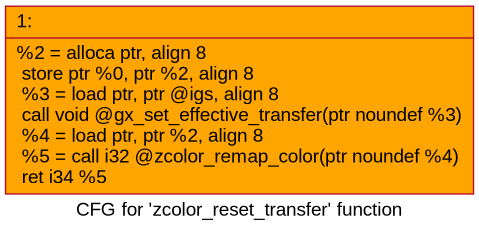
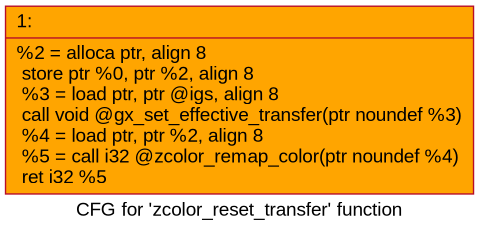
  digraph {
    label="CFG for 'zcolor_reset_transfer' function"
    fontname="Liberation Sans"
-   n1 [color="#b70d28ff" fillcolor=orange fontname="Liberation Sans" label="{1:\l|  %2 = alloca ptr, align 8\l  store ptr %0, ptr %2, align 8\l  %3 = load ptr, ptr @igs, align 8\l  call void @gx_set_effective_transfer(ptr noundef %3)\l  %4 = load ptr, ptr %2, align 8\l  %5 = call i32 @zcolor_remap_color(ptr noundef %4)\l  ret i34 %5\l}" shape=record style=filled]
+   n1 [color="#b70d28ff" fillcolor=orange fontname="Liberation Sans" label="{1:\l|  %2 = alloca ptr, align 8\l  store ptr %0, ptr %2, align 8\l  %3 = load ptr, ptr @igs, align 8\l  call void @gx_set_effective_transfer(ptr noundef %3)\l  %4 = load ptr, ptr %2, align 8\l  %5 = call i32 @zcolor_remap_color(ptr noundef %4)\l  ret i32 %5\l}" shape=record style=filled]
  }
